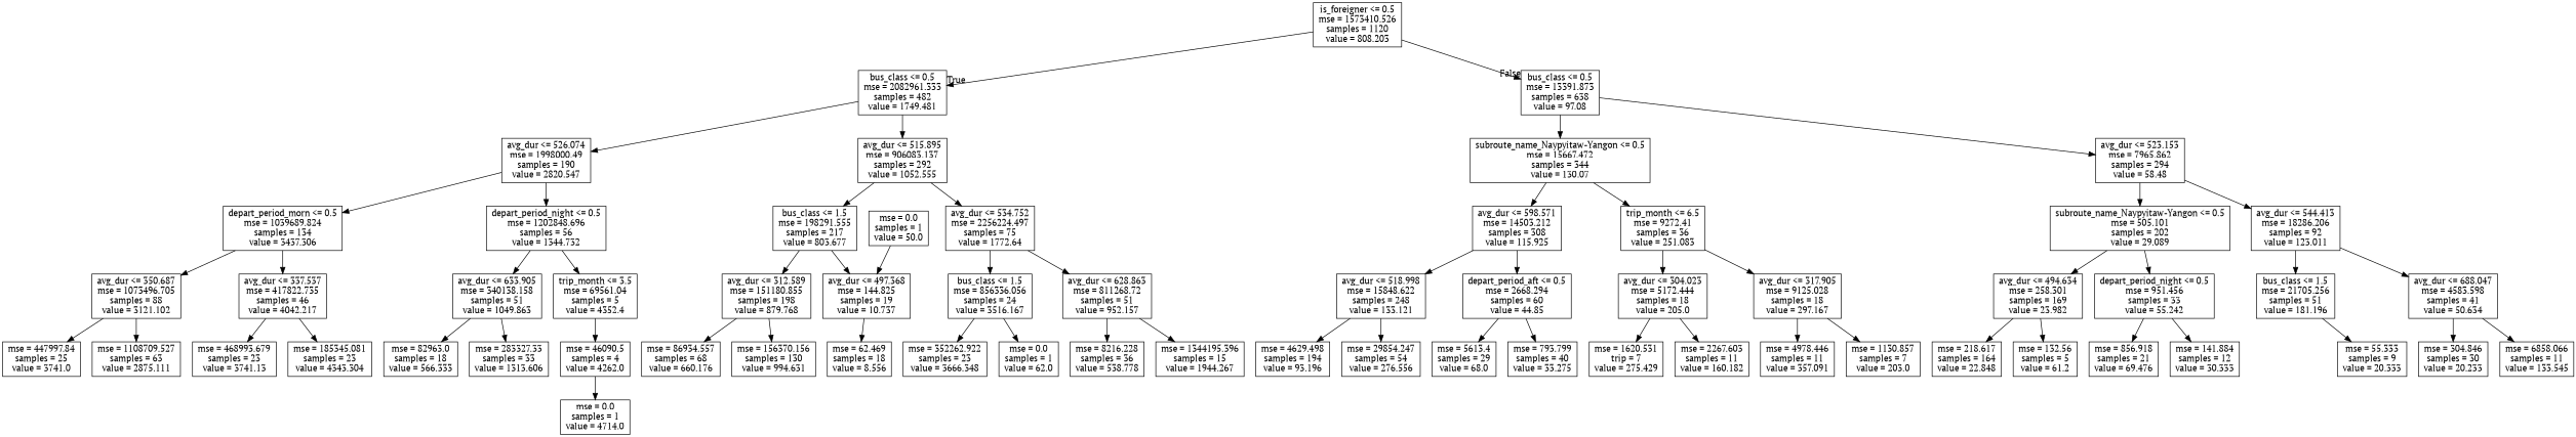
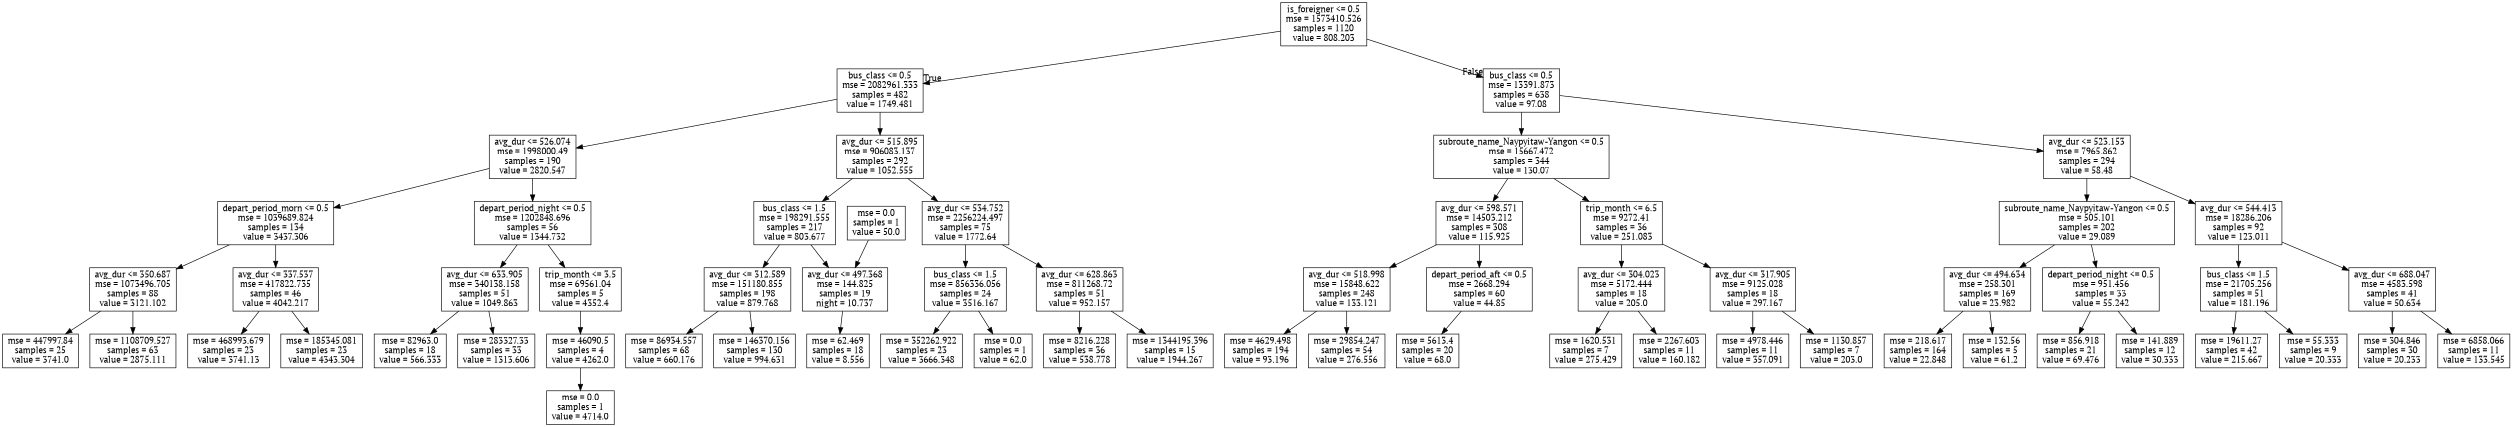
  digraph {
    fontname="PT Serif"
    node [fontname="PT Serif" shape=box]
    edge [fontname="PT Serif"]
    n1 [label="is_foreigner <= 0.5\nmse = 1573410.526\nsamples = 1120\nvalue = 808.203"]
    n2 [label="bus_class <= 0.5\nmse = 2082961.333\nsamples = 482\nvalue = 1749.481"]
    n3 [label="bus_class <= 0.5\nmse = 13391.873\nsamples = 638\nvalue = 97.08"]
    n4 [label="avg_dur <= 526.074\nmse = 1998000.49\nsamples = 190\nvalue = 2820.547"]
    n5 [label="avg_dur <= 515.895\nmse = 906083.137\nsamples = 292\nvalue = 1052.555"]
    n6 [label="subroute_name_Naypyitaw-Yangon <= 0.5\nmse = 15667.472\nsamples = 344\nvalue = 130.07"]
    n7 [label="avg_dur <= 523.153\nmse = 7965.862\nsamples = 294\nvalue = 58.48"]
    n8 [label="depart_period_morn <= 0.5\nmse = 1039689.824\nsamples = 134\nvalue = 3437.306"]
    n9 [label="depart_period_night <= 0.5\nmse = 1202848.696\nsamples = 56\nvalue = 1344.732"]
    n10 [label="bus_class <= 1.5\nmse = 198291.555\nsamples = 217\nvalue = 803.677"]
    n11 [label="avg_dur <= 534.752\nmse = 2256224.497\nsamples = 75\nvalue = 1772.64"]
    n12 [label="avg_dur <= 350.687\nmse = 1073496.705\nsamples = 88\nvalue = 3121.102"]
    n13 [label="avg_dur <= 337.537\nmse = 417822.735\nsamples = 46\nvalue = 4042.217"]
    n14 [label="avg_dur <= 633.905\nmse = 340138.158\nsamples = 51\nvalue = 1049.863"]
    n15 [label="trip_month <= 3.5\nmse = 69561.04\nsamples = 5\nvalue = 4352.4"]
    n16 [label="mse = 447997.84\nsamples = 25\nvalue = 3741.0"]
    n17 [label="mse = 1108709.527\nsamples = 63\nvalue = 2875.111"]
    n18 [label="mse = 468993.679\nsamples = 23\nvalue = 3741.13"]
    n19 [label="mse = 185345.081\nsamples = 23\nvalue = 4343.304"]
    n20 [label="mse = 82963.0\nsamples = 18\nvalue = 566.333"]
    n21 [label="mse = 283327.33\nsamples = 33\nvalue = 1313.606"]
    n22 [label="mse = 46090.5\nsamples = 4\nvalue = 4262.0"]
    n23 [label="mse = 0.0\nsamples = 1\nvalue = 4714.0"]
    n24 [label="avg_dur <= 312.589\nmse = 151180.855\nsamples = 198\nvalue = 879.768"]
-   n25 [label="avg_dur <= 497.368\nmse = 144.825\nsamples = 19\nvalue = 10.737"]
+   n25 [label="avg_dur <= 497.368\nmse = 144.825\nsamples = 19\nnight = 10.737"]
    n26 [label="bus_class <= 1.5\nmse = 856336.056\nsamples = 24\nvalue = 3516.167"]
    n27 [label="avg_dur <= 628.863\nmse = 811268.72\nsamples = 51\nvalue = 952.157"]
    n28 [label="mse = 86934.557\nsamples = 68\nvalue = 660.176"]
-   n29 [label="mse = 156370.156\nsamples = 130\nvalue = 994.631"]
+   n29 [label="mse = 146370.156\nsamples = 130\nvalue = 994.631"]
    n30 [label="mse = 62.469\nsamples = 18\nvalue = 8.556"]
    n31 [label="mse = 0.0\nsamples = 1\nvalue = 50.0"]
    n32 [label="mse = 352262.922\nsamples = 23\nvalue = 3666.348"]
    n33 [label="mse = 0.0\nsamples = 1\nvalue = 62.0"]
    n34 [label="mse = 8216.228\nsamples = 36\nvalue = 538.778"]
    n35 [label="mse = 1344195.396\nsamples = 15\nvalue = 1944.267"]
    n36 [label="avg_dur <= 598.571\nmse = 14503.212\nsamples = 308\nvalue = 115.925"]
    n37 [label="trip_month <= 6.5\nmse = 9272.41\nsamples = 36\nvalue = 251.083"]
    n38 [label="subroute_name_Naypyitaw-Yangon <= 0.5\nmse = 505.101\nsamples = 202\nvalue = 29.089"]
    n39 [label="avg_dur <= 544.413\nmse = 18286.206\nsamples = 92\nvalue = 123.011"]
    n40 [label="avg_dur <= 518.998\nmse = 15848.622\nsamples = 248\nvalue = 133.121"]
    n41 [label="depart_period_aft <= 0.5\nmse = 2668.294\nsamples = 60\nvalue = 44.85"]
    n42 [label="avg_dur <= 304.023\nmse = 5172.444\nsamples = 18\nvalue = 205.0"]
    n43 [label="avg_dur <= 317.905\nmse = 9125.028\nsamples = 18\nvalue = 297.167"]
    n44 [label="mse = 4629.498\nsamples = 194\nvalue = 93.196"]
    n45 [label="mse = 29854.247\nsamples = 54\nvalue = 276.556"]
-   n46 [label="mse = 5613.4\nsamples = 29\nvalue = 68.0"]
-   n47 [label="mse = 793.799\nsamples = 40\nvalue = 33.275"]
-   n48 [label="mse = 1620.531\ntrip = 7\nvalue = 275.429"]
+   n46 [label="mse = 5613.4\nsamples = 20\nvalue = 68.0"]
+   n48 [label="mse = 1620.531\nsamples = 7\nvalue = 275.429"]
    n49 [label="mse = 2267.603\nsamples = 11\nvalue = 160.182"]
    n50 [label="mse = 4978.446\nsamples = 11\nvalue = 357.091"]
    n51 [label="mse = 1130.857\nsamples = 7\nvalue = 203.0"]
    n52 [label="avg_dur <= 494.634\nmse = 258.301\nsamples = 169\nvalue = 23.982"]
    n53 [label="depart_period_night <= 0.5\nmse = 951.456\nsamples = 33\nvalue = 55.242"]
    n54 [label="bus_class <= 1.5\nmse = 21705.256\nsamples = 51\nvalue = 181.196"]
    n55 [label="avg_dur <= 688.047\nmse = 4583.598\nsamples = 41\nvalue = 50.634"]
    n56 [label="mse = 218.617\nsamples = 164\nvalue = 22.848"]
    n57 [label="mse = 132.56\nsamples = 5\nvalue = 61.2"]
    n58 [label="mse = 856.918\nsamples = 21\nvalue = 69.476"]
-   n59 [label="mse = 141.884\nsamples = 12\nvalue = 30.333"]
+   n59 [label="mse = 141.889\nsamples = 12\nvalue = 30.333"]
+   n60 [label="mse = 19611.27\nsamples = 42\nvalue = 215.667"]
    n61 [label="mse = 55.333\nsamples = 9\nvalue = 20.333"]
    n62 [label="mse = 304.846\nsamples = 30\nvalue = 20.233"]
    n63 [label="mse = 6858.066\nsamples = 11\nvalue = 133.545"]
    n1 -> n2 [headlabel=True labelangle=45 labeldistance=2.5]
    n1 -> n3 [headlabel=False labelangle=-45 labeldistance=2.5]
    n2 -> n4
    n2 -> n5
    n3 -> n6
    n3 -> n7
    n4 -> n8
    n4 -> n9
    n5 -> n10
    n5 -> n11
    n6 -> n36
    n6 -> n37
    n7 -> n38
    n7 -> n39
    n8 -> n12
    n8 -> n13
    n9 -> n14
    n9 -> n15
    n10 -> n24
    n10 -> n25
    n11 -> n26
    n11 -> n27
    n12 -> n16
    n12 -> n17
    n13 -> n18
    n13 -> n19
    n14 -> n20
    n14 -> n21
    n15 -> n22
    n22 -> n23
    n24 -> n28
    n24 -> n29
    n25 -> n30
    n26 -> n32
    n26 -> n33
    n27 -> n34
    n27 -> n35
    n31 -> n25
    n36 -> n40
    n36 -> n41
    n37 -> n42
    n37 -> n43
    n38 -> n52
    n38 -> n53
    n39 -> n54
    n39 -> n55
    n40 -> n44
    n40 -> n45
    n41 -> n46
-   n41 -> n47
    n42 -> n48
    n42 -> n49
    n43 -> n50
    n43 -> n51
    n52 -> n56
    n52 -> n57
    n53 -> n58
    n53 -> n59
+   n54 -> n60
    n54 -> n61
    n55 -> n62
    n55 -> n63
  }
